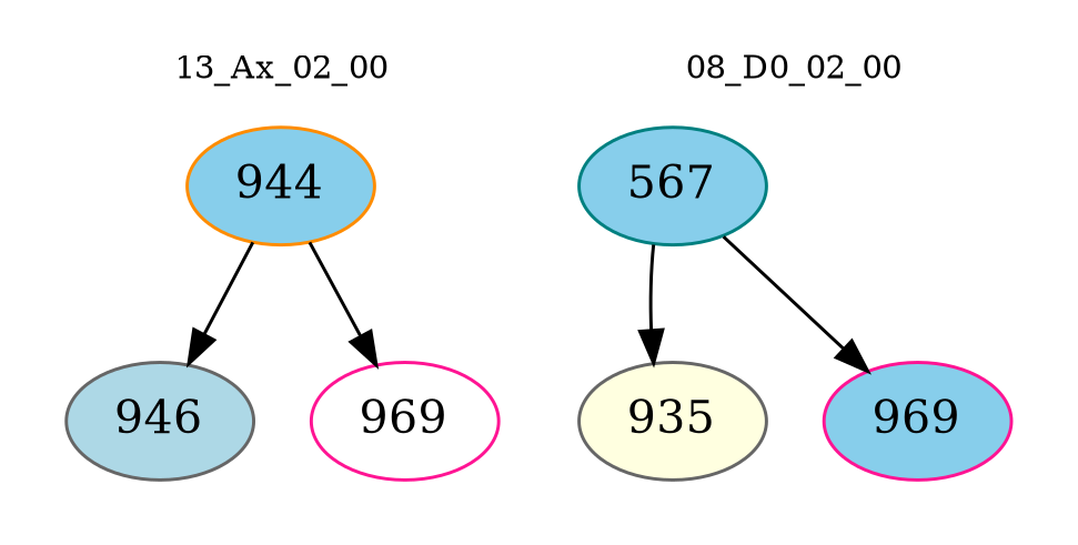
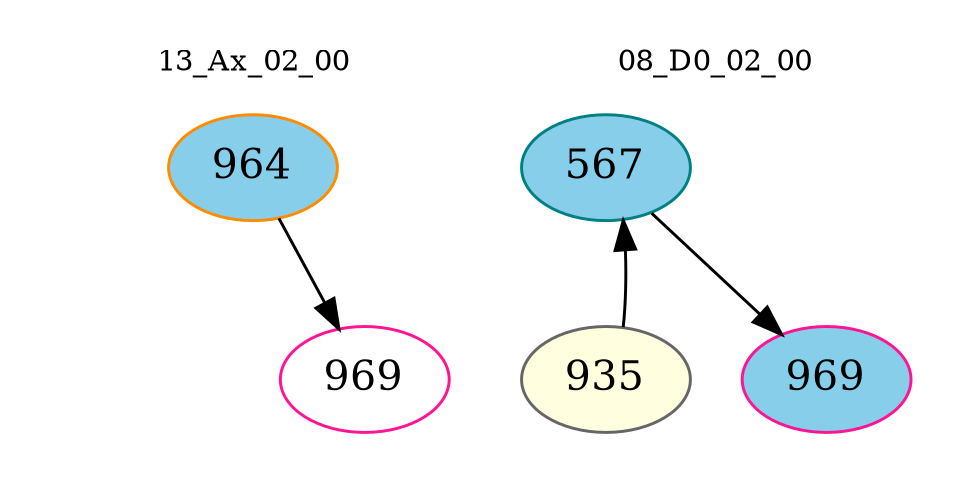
  digraph {
    node [color=gray40 fillcolor=skyblue style=filled]
    edge [color=black]
-   n1 [color=darkorange label=944]
-   n2 [fillcolor=lightblue label=946]
+   n1 [color=darkorange label=964]
    n3 [color=deeppink fillcolor=white label=969]
    n4 [color=teal label=567]
    n5 [fillcolor=lightyellow label=935]
    n6 [color=deeppink label=969]
    subgraph cluster_1 {
      color=white
      fontsize=10
      label="13_Ax_02_00"
      n1
-     n2
      n3
    }
    subgraph cluster_2 {
      color=white
      fontsize=10
      label="08_D0_02_00"
      n4
      n5
      n6
    }
-   n1 -> n2
    n1 -> n3
-   n4 -> n5
+   n5 -> n4
    n4 -> n6
  }
